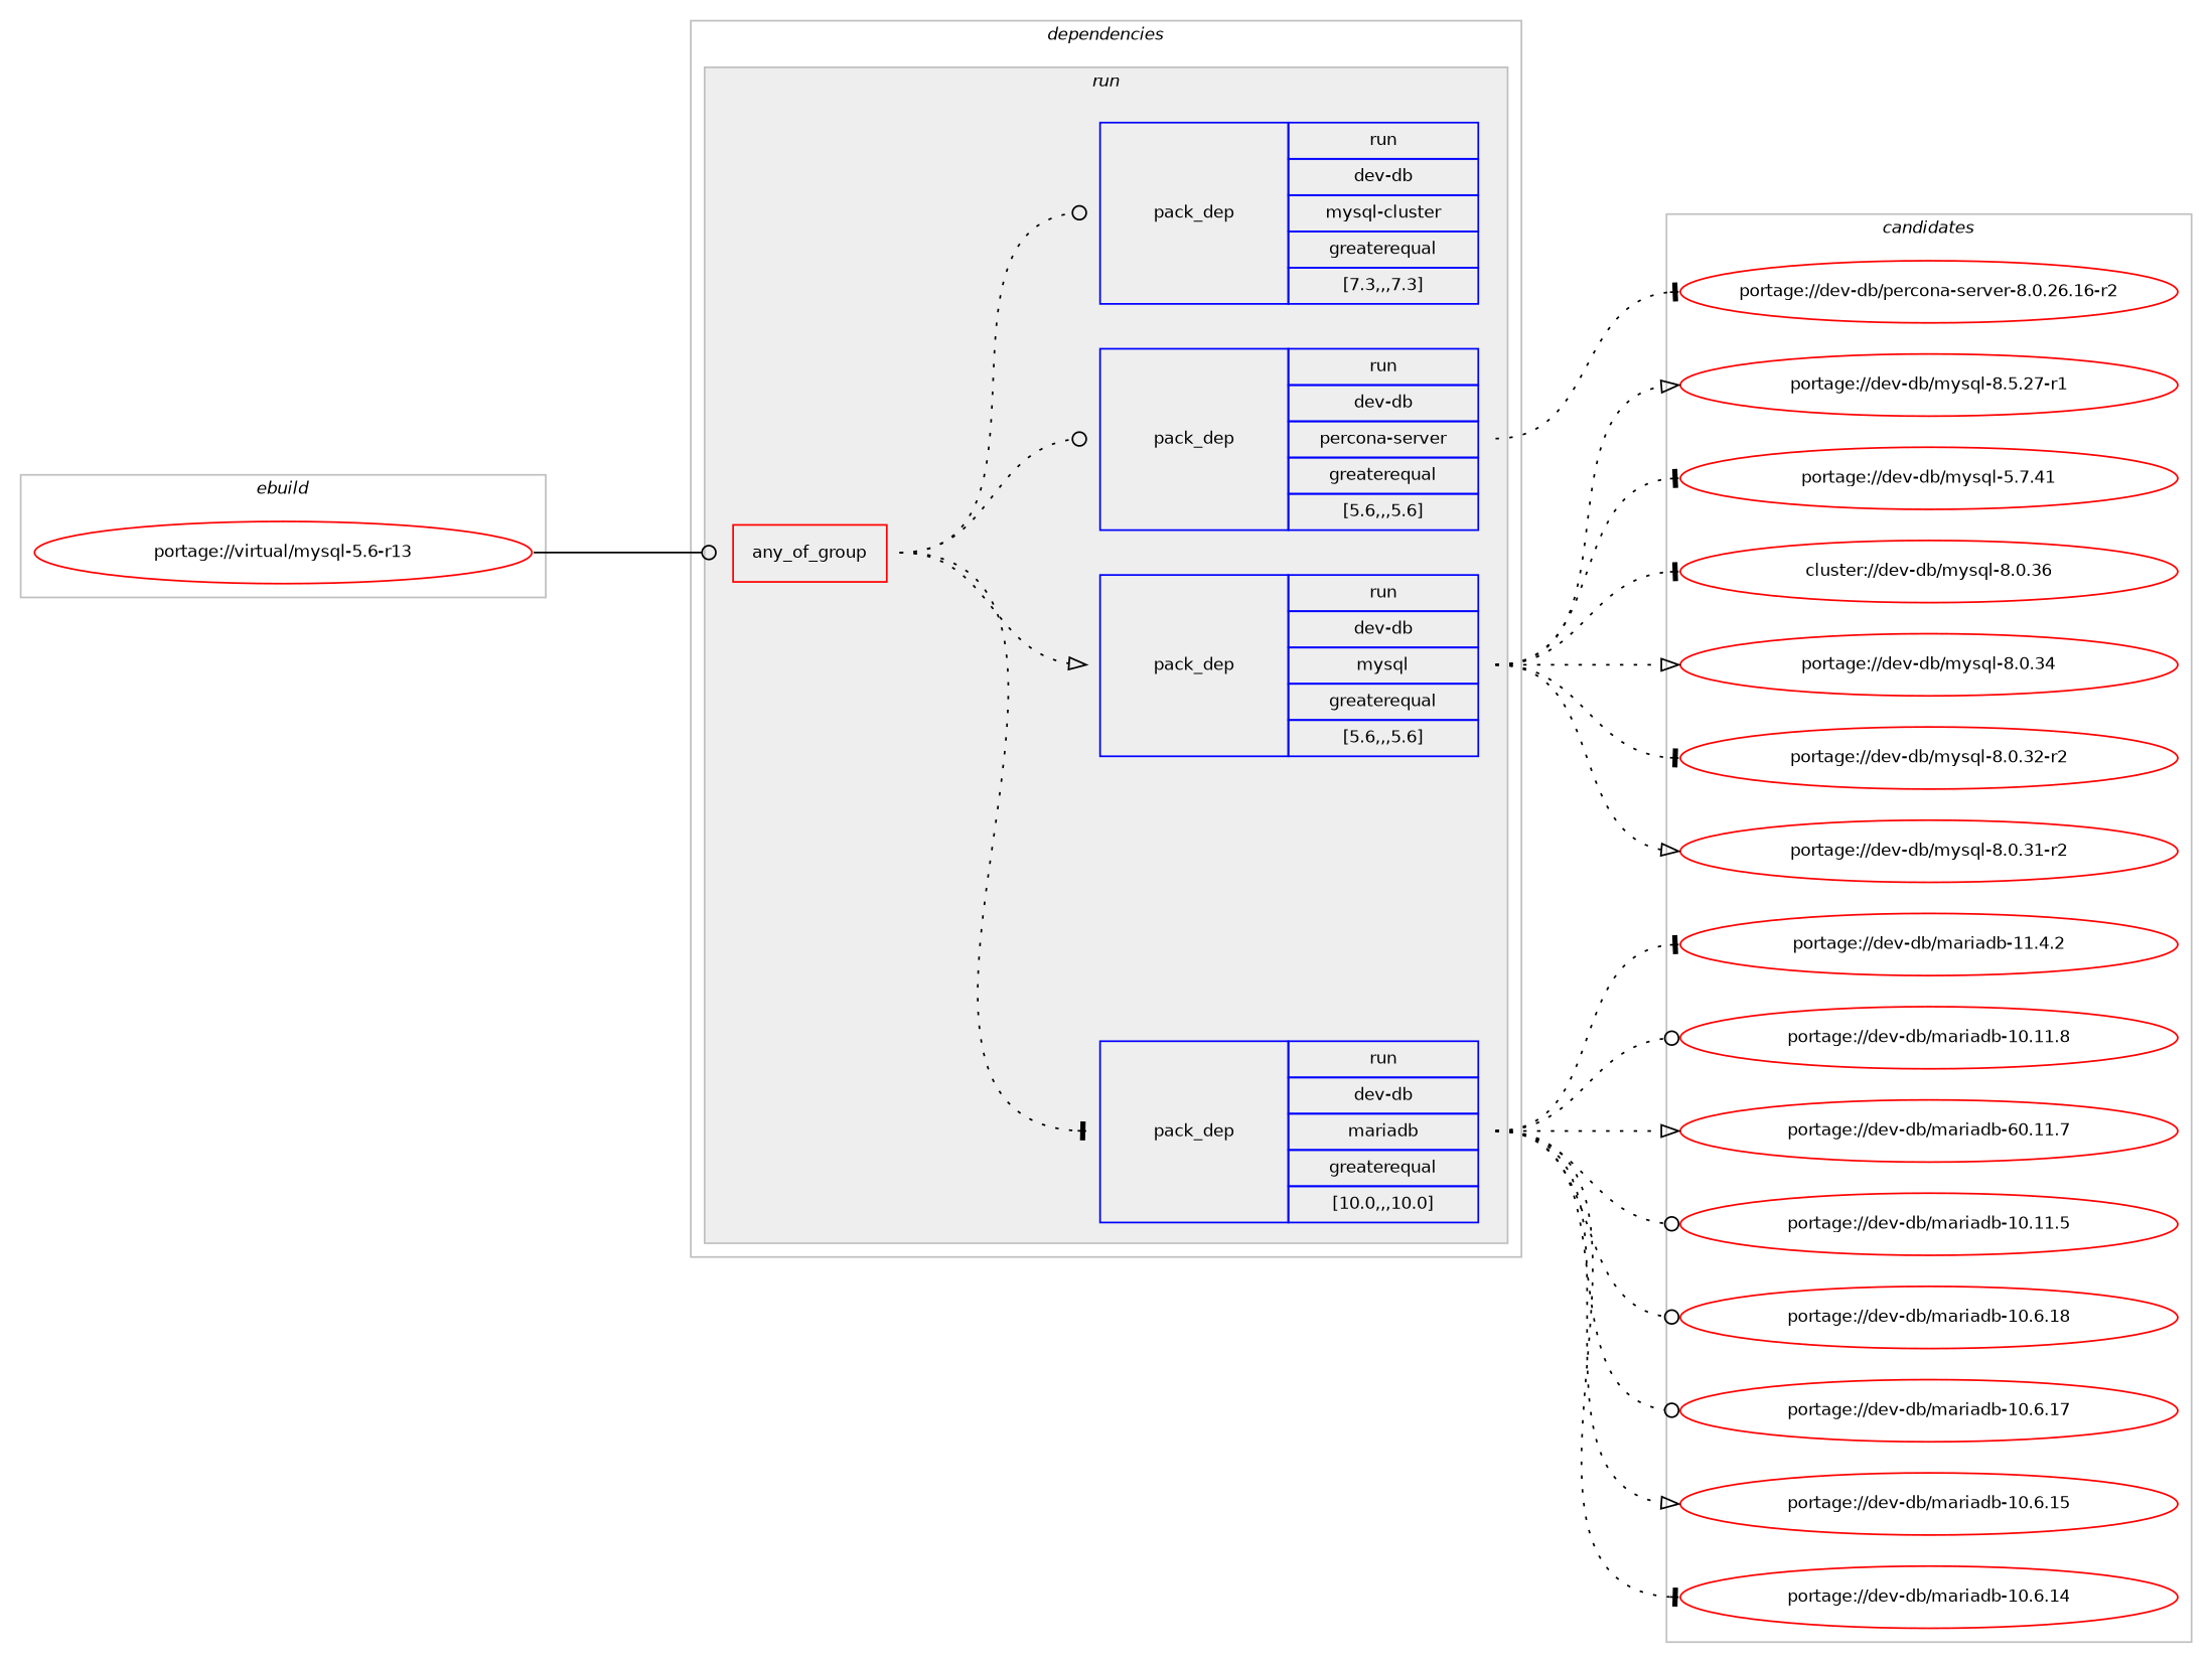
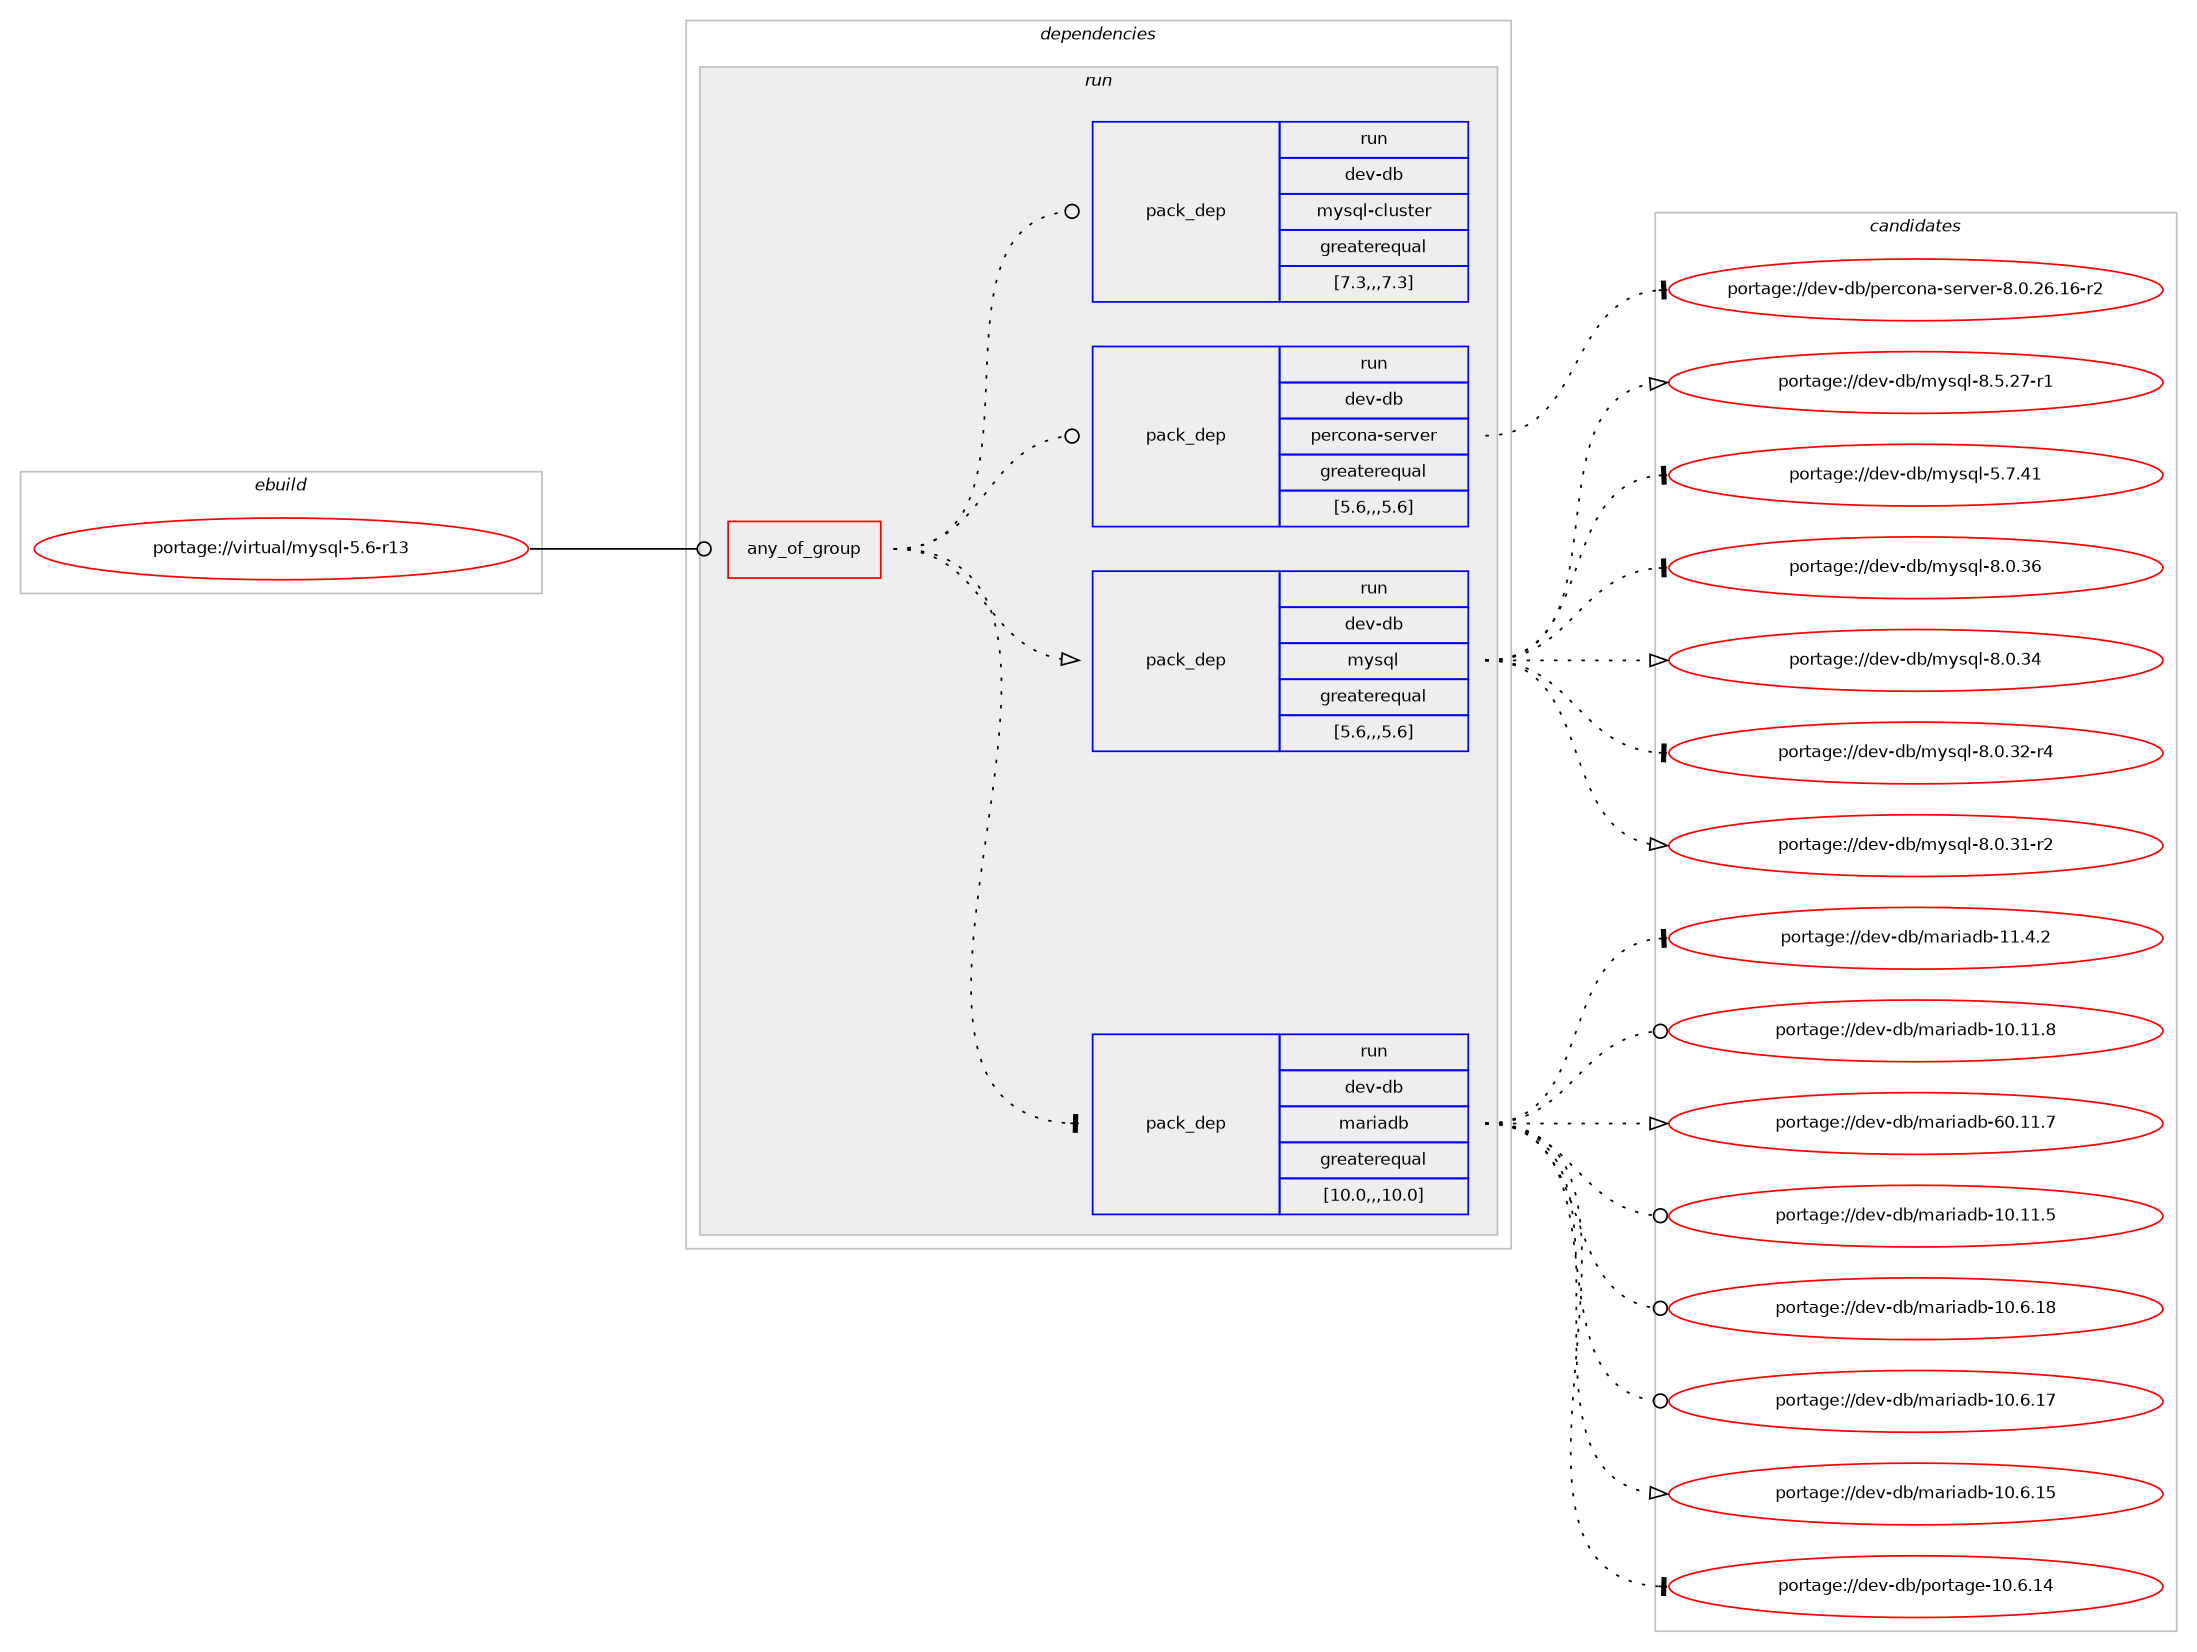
  digraph {
    compound=true
    concentrate=true
    fontname="DejaVu Sans"
    fontsize=10
    newrank=true
    rankdir=LR
    ranksep=1.5
    node [color=red fontname="DejaVu Sans" fontsize=10]
    edge [arrowhead=odot fontname="DejaVu Sans" headport=w style=dotted tailport=e weight=100]
    n1 [label="portage://virtual/mysql-5.6-r13" width=4]
    n2 [color=blue label=<<TABLE BORDER="0" CELLBORDER="1" CELLSPACING="0" CELLPADDING="4" WIDTH="220"><TR><TD ROWSPAN="6" CELLPADDING="30">pack_dep</TD></TR><TR><TD WIDTH="110">run</TD></TR><TR><TD>dev-db</TD></TR><TR><TD>mariadb</TD></TR><TR><TD>greaterequal</TD></TR><TR><TD>[10.0,,,10.0]</TD></TR></TABLE>> shape=none]
    n3 [color=blue label=<<TABLE BORDER="0" CELLBORDER="1" CELLSPACING="0" CELLPADDING="4" WIDTH="220"><TR><TD ROWSPAN="6" CELLPADDING="30">pack_dep</TD></TR><TR><TD WIDTH="110">run</TD></TR><TR><TD>dev-db</TD></TR><TR><TD>mysql</TD></TR><TR><TD>greaterequal</TD></TR><TR><TD>[5.6,,,5.6]</TD></TR></TABLE>> shape=none]
    n4 [color=blue label=<<TABLE BORDER="0" CELLBORDER="1" CELLSPACING="0" CELLPADDING="4" WIDTH="220"><TR><TD ROWSPAN="6" CELLPADDING="30">pack_dep</TD></TR><TR><TD WIDTH="110">run</TD></TR><TR><TD>dev-db</TD></TR><TR><TD>percona-server</TD></TR><TR><TD>greaterequal</TD></TR><TR><TD>[5.6,,,5.6]</TD></TR></TABLE>> shape=none]
    n5 [color=blue label=<<TABLE BORDER="0" CELLBORDER="1" CELLSPACING="0" CELLPADDING="4" WIDTH="220"><TR><TD ROWSPAN="6" CELLPADDING="30">pack_dep</TD></TR><TR><TD WIDTH="110">run</TD></TR><TR><TD>dev-db</TD></TR><TR><TD>mysql-cluster</TD></TR><TR><TD>greaterequal</TD></TR><TR><TD>[7.3,,,7.3]</TD></TR></TABLE>> shape=none]
    n6 [label=<<TABLE BORDER="0" CELLBORDER="1" CELLSPACING="0" CELLPADDING="4"><TR><TD CELLPADDING="10">any_of_group</TD></TR></TABLE>> shape=none]
    n7 [label="portage://dev-db/mariadb-11.4.2" width=4]
    n8 [label="portage://dev-db/mariadb-10.11.8" width=4]
    n9 [label="portage://dev-db/mariadb-60.11.7" width=4]
    n10 [label="portage://dev-db/mariadb-10.11.5" width=4]
    n11 [label="portage://dev-db/mariadb-10.6.18" width=4]
    n12 [label="portage://dev-db/mariadb-10.6.17" width=4]
    n13 [label="portage://dev-db/mariadb-10.6.15" width=4]
-   n14 [label="portage://dev-db/mariadb-10.6.14" width=4]
-   n15 [label="cluster://dev-db/mysql-8.0.36" width=4]
+   n14 [label="portage://dev-db/portage-10.6.14" width=4]
+   n15 [label="portage://dev-db/mysql-8.0.36" width=4]
    n16 [label="portage://dev-db/mysql-8.0.34" width=4]
-   n17 [label="portage://dev-db/mysql-8.0.32-r2" width=4]
+   n17 [label="portage://dev-db/mysql-8.0.32-r4" width=4]
    n18 [label="portage://dev-db/mysql-8.0.31-r2" width=4]
    n19 [label="portage://dev-db/mysql-8.5.27-r1" width=4]
    n20 [label="portage://dev-db/mysql-5.7.41" width=4]
    n21 [label="portage://dev-db/percona-server-8.0.26.16-r2" width=4]
    subgraph cluster_1 {
      color=gray
      label=<<i>ebuild</i>>
      n1
    }
    subgraph cluster_2 {
      color=gray
      label=<<i>dependencies</i>>
      subgraph cluster_3 {
        color=gray
        fillcolor="#eeeeee"
        label=<<i>compile</i>>
        style=filled
      }
      subgraph cluster_4 {
        color=gray
        fillcolor="#eeeeee"
        label=<<i>compile and run</i>>
        style=filled
      }
      subgraph cluster_5 {
        color=gray
        fillcolor="#eeeeee"
        label=<<i>run</i>>
        style=filled
        subgraph sub_6 {
          color=gray
          fillcolor="#eeeeee"
          label=<<i>run</i>>
          style=filled
          n6
          subgraph sub_7 {
            color=gray
            fillcolor="#eeeeee"
            label=<<i>run</i>>
            style=filled
            n2
          }
          subgraph sub_8 {
            color=gray
            fillcolor="#eeeeee"
            label=<<i>run</i>>
            style=filled
            n3
          }
          subgraph sub_9 {
            color=gray
            fillcolor="#eeeeee"
            label=<<i>run</i>>
            style=filled
            n4
          }
          subgraph sub_10 {
            color=gray
            fillcolor="#eeeeee"
            label=<<i>run</i>>
            style=filled
            n5
          }
        }
      }
    }
    subgraph cluster_11 {
      color=gray
      label=<<i>candidates</i>>
      rank=same
      subgraph sub_12 {
        color=black
        label=<<i>candidates</i>>
        nodesep=1
        rank=same
        n7
        n8
        n9
        n10
        n11
        n12
        n13
        n14
      }
      subgraph sub_13 {
        color=black
        label=<<i>candidates</i>>
        nodesep=1
        rank=same
        n15
        n16
        n17
        n18
        n19
        n20
      }
      subgraph sub_14 {
        color=black
        label=<<i>candidates</i>>
        nodesep=1
        rank=same
        n21
      }
      subgraph sub_15 {
        color=black
        label=<<i>candidates</i>>
        nodesep=1
        rank=same
      }
    }
    n1 -> n6 [style=solid weight=20]
    n2 -> n7 [arrowhead=tee]
    n2 -> n8
    n2 -> n9 [arrowhead=onormal]
    n2 -> n10
    n2 -> n11
    n2 -> n12
    n2 -> n13 [arrowhead=onormal]
    n2 -> n14 [arrowhead=tee]
    n3 -> n15 [arrowhead=tee]
    n3 -> n16 [arrowhead=onormal]
    n3 -> n17 [arrowhead=tee]
    n3 -> n18 [arrowhead=onormal]
    n3 -> n19 [arrowhead=onormal]
    n3 -> n20 [arrowhead=tee]
    n4 -> n21 [arrowhead=tee]
    n6 -> n2 [arrowhead=tee weight=20]
    n6 -> n3 [arrowhead=onormal weight=20]
    n6 -> n4 [weight=20]
    n6 -> n5 [weight=20]
  }
